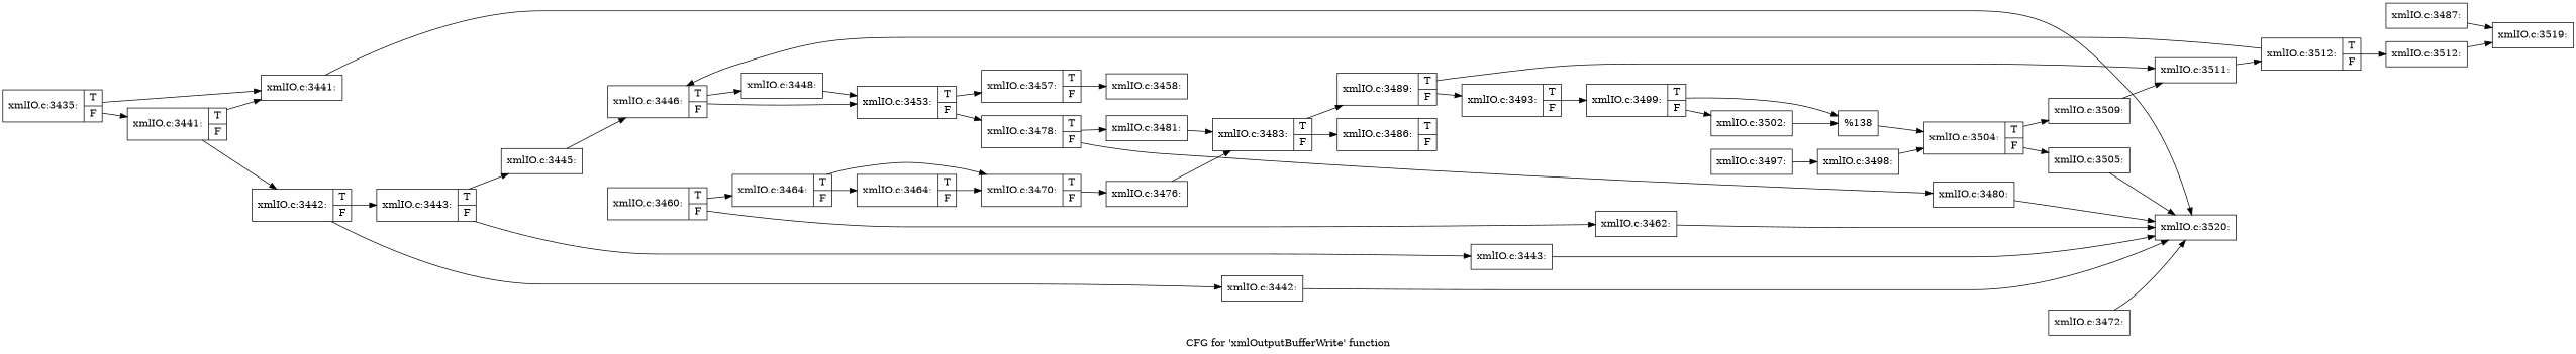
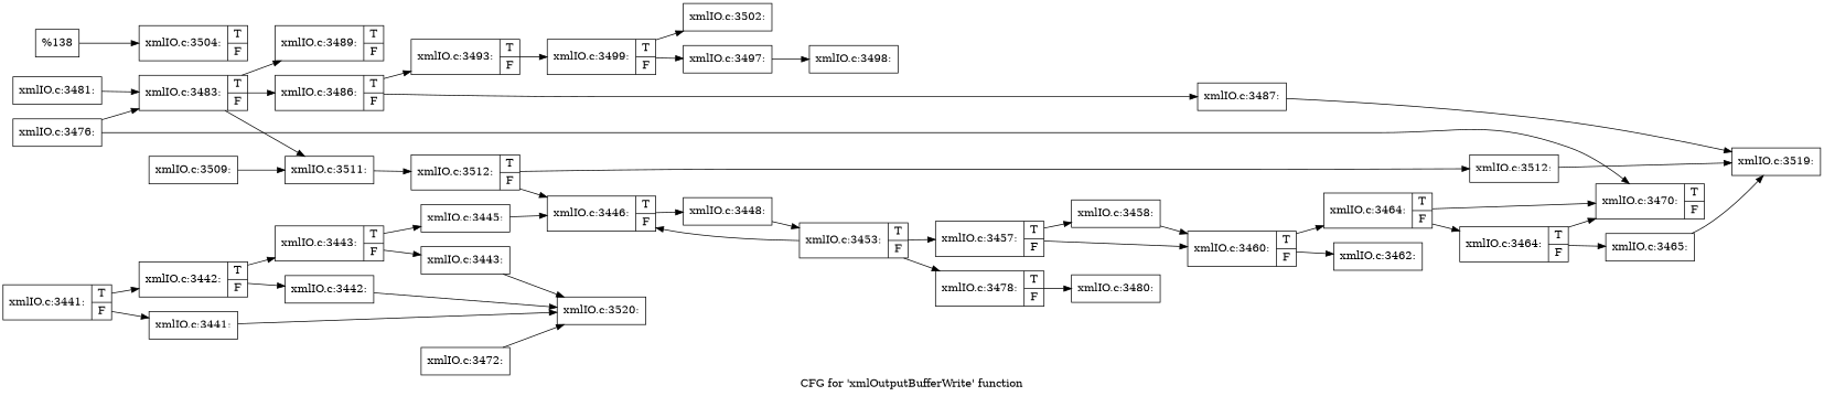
  digraph {
    label="CFG for 'xmlOutputBufferWrite' function"
    rankdir=LR
    node [shape=record]
-   n1 [label="{xmlIO.c:3435:|{<s0>T|<s1>F}}"]
    n2 [label="{xmlIO.c:3441:}"]
    n3 [label="{xmlIO.c:3441:|{<s0>T|<s1>F}}"]
    n4 [label="{xmlIO.c:3520:}"]
    n5 [label="{xmlIO.c:3442:|{<s0>T|<s1>F}}"]
    n6 [label="{xmlIO.c:3442:}"]
    n7 [label="{xmlIO.c:3443:|{<s0>T|<s1>F}}"]
    n8 [label="{xmlIO.c:3443:}"]
    n9 [label="{xmlIO.c:3445:}"]
    n10 [label="{xmlIO.c:3446:|{<s0>T|<s1>F}}"]
    n11 [label="{xmlIO.c:3448:}"]
    n12 [label="{xmlIO.c:3453:|{<s0>T|<s1>F}}"]
    n13 [label="{xmlIO.c:3457:|{<s0>T|<s1>F}}"]
    n14 [label="{xmlIO.c:3478:|{<s0>T|<s1>F}}"]
    n15 [label="{xmlIO.c:3458:}"]
    n16 [label="{xmlIO.c:3460:|{<s0>T|<s1>F}}"]
    n17 [label="{xmlIO.c:3480:}"]
    n18 [label="{xmlIO.c:3481:}"]
    n19 [label="{xmlIO.c:3462:}"]
    n20 [label="{xmlIO.c:3464:|{<s0>T|<s1>F}}"]
    n21 [label="{xmlIO.c:3483:|{<s0>T|<s1>F}}"]
    n22 [label="{xmlIO.c:3464:|{<s0>T|<s1>F}}"]
    n23 [label="{xmlIO.c:3470:|{<s0>T|<s1>F}}"]
+   n24 [label="{xmlIO.c:3465:}"]
    n25 [label="{xmlIO.c:3476:}"]
    n26 [label="{xmlIO.c:3519:}"]
    n27 [label="{xmlIO.c:3472:}"]
    n28 [label="{xmlIO.c:3486:|{<s0>T|<s1>F}}"]
    n29 [label="{xmlIO.c:3489:|{<s0>T|<s1>F}}"]
    n30 [label="{xmlIO.c:3487:}"]
    n31 [label="{xmlIO.c:3493:|{<s0>T|<s1>F}}"]
    n32 [label="{xmlIO.c:3511:}"]
    n33 [label="{xmlIO.c:3499:|{<s0>T|<s1>F}}"]
    n34 [label="{xmlIO.c:3512:|{<s0>T|<s1>F}}"]
    n35 [label="{xmlIO.c:3502:}"]
    n36 [label="{%138}"]
    n37 [label="{xmlIO.c:3512:}"]
    n38 [label="{xmlIO.c:3497:}"]
    n39 [label="{xmlIO.c:3498:}"]
    n40 [label="{xmlIO.c:3504:|{<s0>T|<s1>F}}"]
-   n41 [label="{xmlIO.c:3505:}"]
    n42 [label="{xmlIO.c:3509:}"]
-   n1 -> n2
-   n1 -> n3
    n2 -> n4
    n3 -> n2
    n3 -> n5
    n5 -> n6
    n5 -> n7
    n6 -> n4
    n7 -> n8
    n7 -> n9
    n8 -> n4
    n9 -> n10
    n10 -> n11
-   n10 -> n12
+   n12 -> n10
    n11 -> n12
    n12 -> n13
    n12 -> n14
    n13 -> n15
+   n13 -> n16
    n14 -> n17
-   n14 -> n18
+   n15 -> n16
    n16 -> n19
    n16 -> n20
-   n17 -> n4
    n18 -> n21
-   n19 -> n4
    n20 -> n22
    n20 -> n23
    n21 -> n28
    n21 -> n29
    n22 -> n23
-   n23 -> n25
+   n22 -> n24
+   n25 -> n23
+   n24 -> n26
    n25 -> n21
    n27 -> n4
-   n29 -> n31
-   n29 -> n32
+   n28 -> n30
+   n28 -> n31
+   n21 -> n32
    n30 -> n26
    n31 -> n33
    n32 -> n34
    n33 -> n35
-   n33 -> n36
+   n33 -> n38
    n34 -> n10
    n34 -> n37
-   n35 -> n36
    n36 -> n40
    n37 -> n26
    n38 -> n39
-   n39 -> n40
-   n40 -> n41
-   n40 -> n42
-   n41 -> n4
    n42 -> n32
  }
